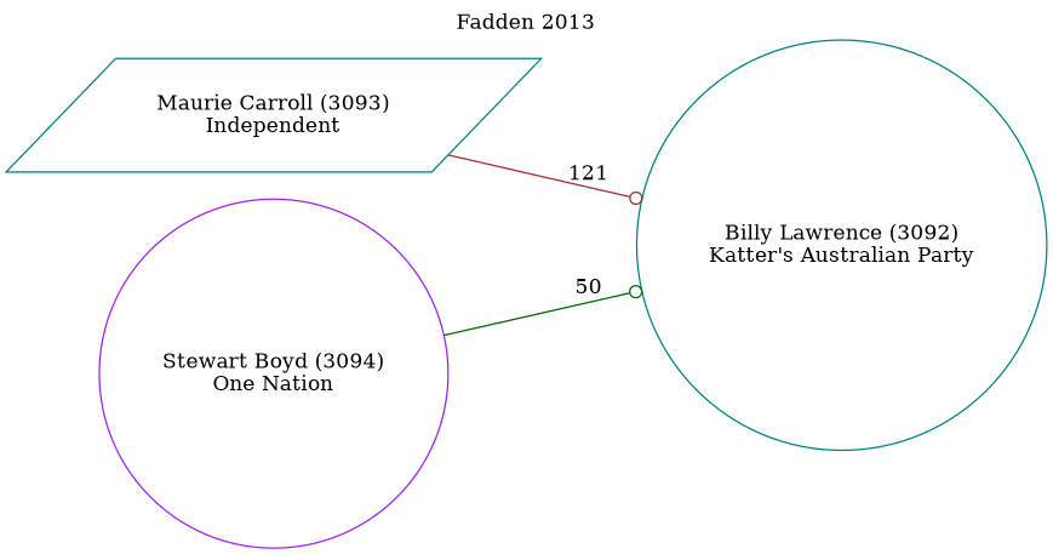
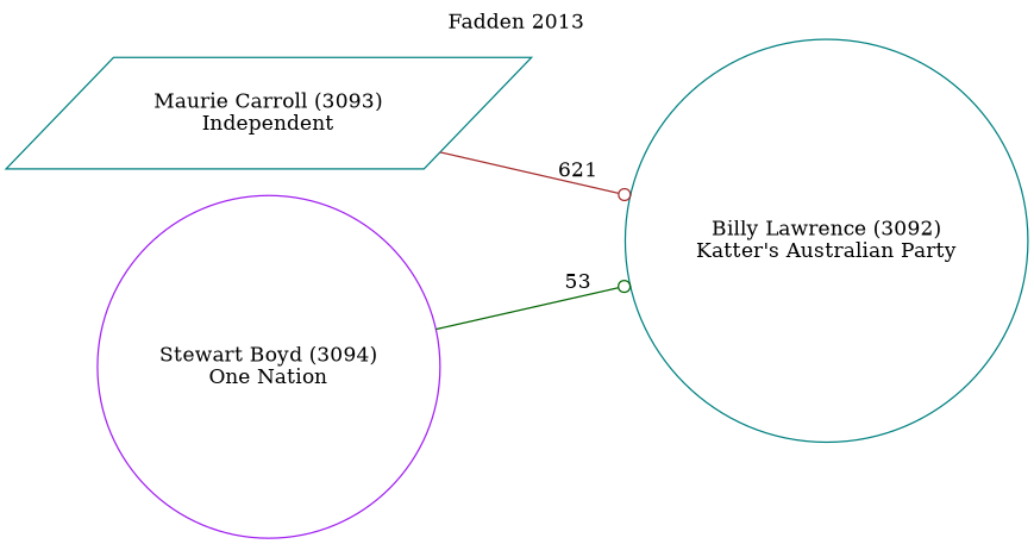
  digraph {
    label="Fadden 2013"
    labelloc=t
    mclimit=10
    rankdir=LR
    node [color=teal shape=circle]
    edge [arrowhead=odot]
    n1 [label="Billy Lawrence (3092)\nKatter's Australian Party"]
    n2 [label="Maurie Carroll (3093)\nIndependent" shape=parallelogram]
    n3 [color=purple label="Stewart Boyd (3094)\nOne Nation"]
-   n2 -> n1 [color=brown label=121]
-   n3 -> n1 [color=darkgreen label=50]
+   n2 -> n1 [color=brown label=621]
+   n3 -> n1 [color=darkgreen label=53]
  }
